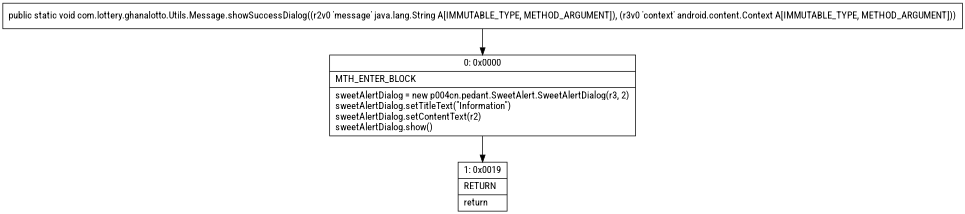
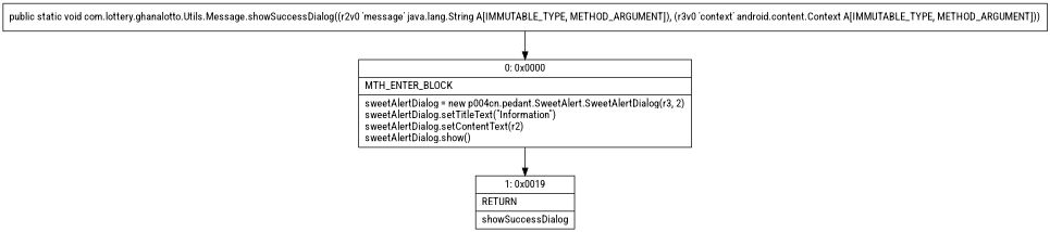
  digraph {
    fontname="Roboto Condensed"
    node [shape=record fontname="Roboto Condensed"]
    edge [fontname="Roboto Condensed"]
    n1 [label="{0\:\ 0x0000|MTH_ENTER_BLOCK\l|sweetAlertDialog = new p004cn.pedant.SweetAlert.SweetAlertDialog(r3, 2)\lsweetAlertDialog.setTitleText(\"Information\")\lsweetAlertDialog.setContentText(r2)\lsweetAlertDialog.show()\l}"]
-   n2 [label="{1\:\ 0x0019|RETURN\l|return\l}"]
+   n2 [label="{1\:\ 0x0019|RETURN\l|showSuccessDialog\l}"]
    n3 [label="{public static void com.lottery.ghanalotto.Utils.Message.showSuccessDialog((r2v0 'message' java.lang.String A[IMMUTABLE_TYPE, METHOD_ARGUMENT]), (r3v0 'context' android.content.Context A[IMMUTABLE_TYPE, METHOD_ARGUMENT])) }"]
    n1 -> n2
    n3 -> n1
  }
